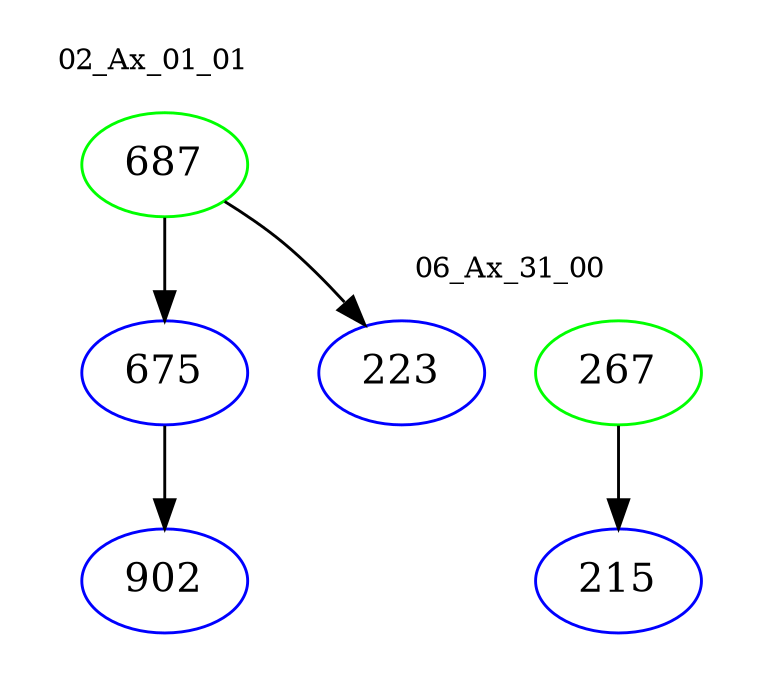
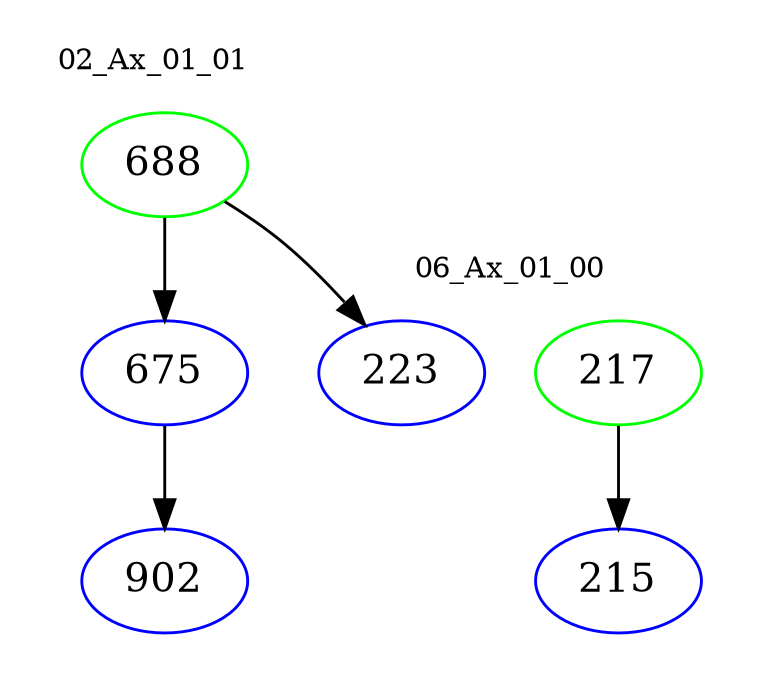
  digraph {
    node [color=blue]
    edge [color=black]
-   n1 [color=green label=267]
+   n1 [color=green label=217]
    n2 [label=215]
    n3 [label=223]
-   n4 [color=green label=687]
+   n4 [color=green label=688]
    n5 [label=675]
    n6 [label=902]
    subgraph cluster_1 {
      color=white
      fontsize=10
-     label="06_Ax_31_00"
+     label="06_Ax_01_00"
      n1
      n2
      n3
    }
    subgraph cluster_2 {
      color=white
      fontsize=10
      label="02_Ax_01_01"
      n4
      n5
      n6
    }
    n1 -> n2
    n4 -> n3
    n4 -> n5
    n5 -> n6
  }
